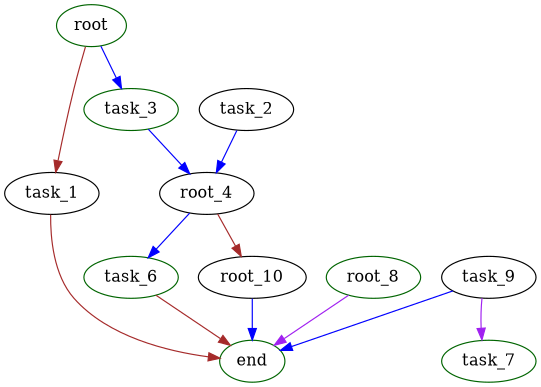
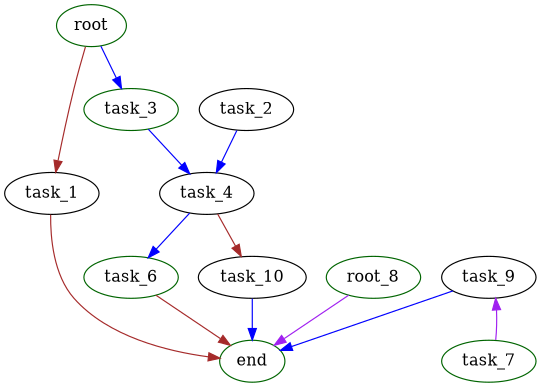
  digraph {
    node [color=darkgreen]
    edge [color=blue]
    task_1 [color=black]
    root
    task_3
    end
    task_2 [color=black]
-   task_4 [color=black label=root_4]
+   task_4 [color=black]
    task_6
-   task_10 [color=black label=root_10]
+   task_10 [color=black]
    task_9 [color=black]
    task_7
    n11 [label=root_8]
    task_1 -> end [color=brown]
    root -> task_1 [color=brown]
    root -> task_3
    task_3 -> task_4
    task_2 -> task_4
    task_4 -> task_6
    task_4 -> task_10 [color=brown]
    task_6 -> end [color=brown]
    task_10 -> end
    task_9 -> end
-   task_9 -> task_7 [color=purple]
+   task_7 -> task_9 [color=purple]
    n11 -> end [color=purple]
  }
